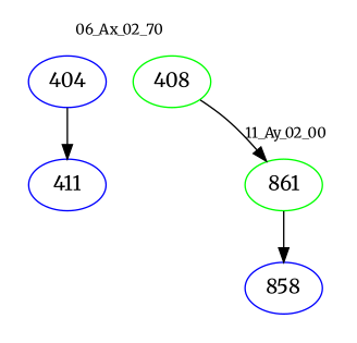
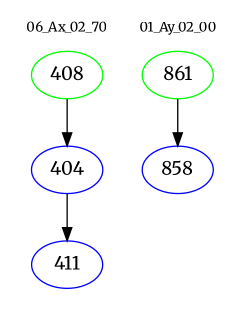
  digraph {
    fontname=Merriweather
    node [color=blue fontname=Merriweather]
    edge [color=black fontname=Merriweather]
    n1 [color=green label=408]
    n2 [label=404]
    n3 [label=411]
    n4 [color=green label=861]
    n5 [label=858]
    subgraph cluster_1 {
      color=white
      fontsize=10
      label="06_Ax_02_70"
      n1
      n2
      n3
    }
    subgraph cluster_2 {
      color=white
      fontsize=10
-     label="11_Ay_02_00"
+     label="01_Ay_02_00"
      n4
      n5
    }
-   n1 -> n4
+   n1 -> n2
    n2 -> n3
    n4 -> n5
  }
